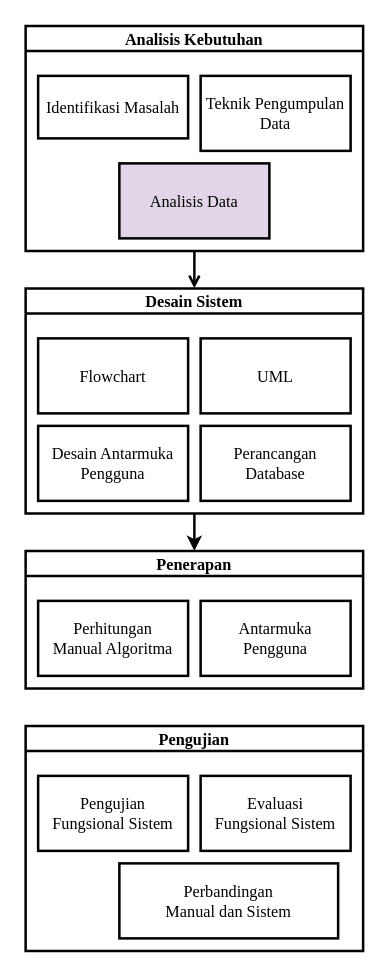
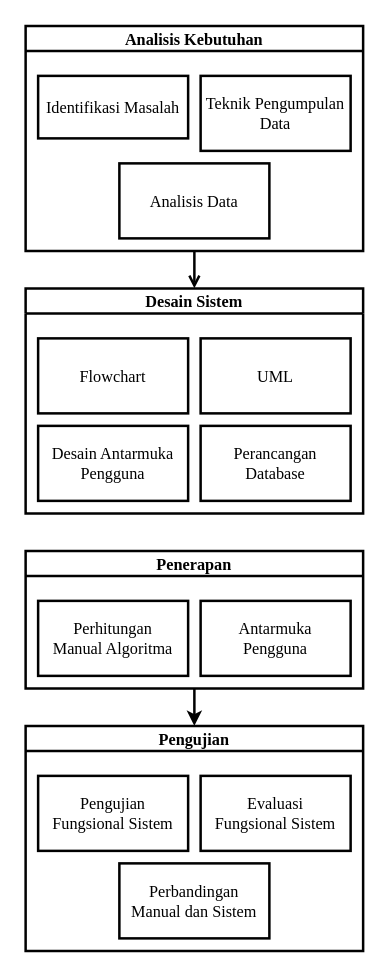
  <mxCell id="0" />
  <mxCell id="1" parent="0" />
  <mxCell id="2" value="Desain Sistem" style="swimlane;startSize=20;horizontal=1;containerType=tree;newEdgeStyle={&quot;edgeStyle&quot;:&quot;elbowEdgeStyle&quot;,&quot;startArrow&quot;:&quot;none&quot;,&quot;endArrow&quot;:&quot;none&quot;};fontFamily=Times New Roman;fontSize=13;strokeWidth=2;" vertex="1" parent="1"><mxGeometry x="20" y="230" width="270" height="180" as="geometry" /></mxCell>
  <mxCell id="3" value="Flowchart" style="whiteSpace=wrap;html=1;align=center;treeFolding=1;treeMoving=1;newEdgeStyle={&quot;edgeStyle&quot;:&quot;elbowEdgeStyle&quot;,&quot;startArrow&quot;:&quot;none&quot;,&quot;endArrow&quot;:&quot;none&quot;};fontFamily=Times New Roman;fontSize=13;strokeWidth=2;" vertex="1" parent="2"><mxGeometry x="10" y="40" width="120" height="60" as="geometry" /></mxCell>
  <mxCell id="4" value="UML" style="whiteSpace=wrap;html=1;align=center;treeFolding=1;treeMoving=1;newEdgeStyle={&quot;edgeStyle&quot;:&quot;elbowEdgeStyle&quot;,&quot;startArrow&quot;:&quot;none&quot;,&quot;endArrow&quot;:&quot;none&quot;};fontFamily=Times New Roman;fontSize=13;strokeWidth=2;" vertex="1" parent="2"><mxGeometry x="140" y="40" width="120" height="60" as="geometry" /></mxCell>
  <mxCell id="5" value="Desain Antarmuka&lt;br&gt;Pengguna" style="whiteSpace=wrap;html=1;align=center;treeFolding=1;treeMoving=1;newEdgeStyle={&quot;edgeStyle&quot;:&quot;elbowEdgeStyle&quot;,&quot;startArrow&quot;:&quot;none&quot;,&quot;endArrow&quot;:&quot;none&quot;};fontFamily=Times New Roman;fontSize=13;strokeWidth=2;" vertex="1" parent="2"><mxGeometry x="10" y="110" width="120" height="60" as="geometry" /></mxCell>
  <mxCell id="6" value="Perancangan&lt;br&gt;Database" style="whiteSpace=wrap;html=1;align=center;treeFolding=1;treeMoving=1;newEdgeStyle={&quot;edgeStyle&quot;:&quot;elbowEdgeStyle&quot;,&quot;startArrow&quot;:&quot;none&quot;,&quot;endArrow&quot;:&quot;none&quot;};fontFamily=Times New Roman;fontSize=13;strokeWidth=2;" vertex="1" parent="2"><mxGeometry x="140" y="110" width="120" height="60" as="geometry" /></mxCell>
  <mxCell id="7" value="Penerapan" style="swimlane;startSize=20;horizontal=1;containerType=tree;newEdgeStyle={&quot;edgeStyle&quot;:&quot;elbowEdgeStyle&quot;,&quot;startArrow&quot;:&quot;none&quot;,&quot;endArrow&quot;:&quot;none&quot;};fontFamily=Times New Roman;fontSize=13;strokeWidth=2;" vertex="1" parent="1"><mxGeometry x="20" y="440" width="270" height="110" as="geometry" /></mxCell>
  <mxCell id="8" value="Perhitungan&lt;br&gt;Manual Algoritma" style="whiteSpace=wrap;html=1;align=center;treeFolding=1;treeMoving=1;newEdgeStyle={&quot;edgeStyle&quot;:&quot;elbowEdgeStyle&quot;,&quot;startArrow&quot;:&quot;none&quot;,&quot;endArrow&quot;:&quot;none&quot;};fontFamily=Times New Roman;fontSize=13;strokeWidth=2;" vertex="1" parent="7"><mxGeometry x="10" y="40" width="120" height="60" as="geometry" /></mxCell>
  <mxCell id="9" value="Antarmuka&lt;br&gt;Pengguna" style="whiteSpace=wrap;html=1;align=center;treeFolding=1;treeMoving=1;newEdgeStyle={&quot;edgeStyle&quot;:&quot;elbowEdgeStyle&quot;,&quot;startArrow&quot;:&quot;none&quot;,&quot;endArrow&quot;:&quot;none&quot;};fontFamily=Times New Roman;fontSize=13;strokeWidth=2;" vertex="1" parent="7"><mxGeometry x="140" y="40" width="120" height="60" as="geometry" /></mxCell>
  <mxCell id="10" value="Pengujian" style="swimlane;startSize=20;horizontal=1;containerType=tree;newEdgeStyle={&quot;edgeStyle&quot;:&quot;elbowEdgeStyle&quot;,&quot;startArrow&quot;:&quot;none&quot;,&quot;endArrow&quot;:&quot;none&quot;};fontFamily=Times New Roman;fontSize=13;strokeWidth=2;" vertex="1" parent="1"><mxGeometry x="20" y="580" width="270" height="180" as="geometry" /></mxCell>
  <mxCell id="11" value="Pengujian&lt;br&gt;Fungsional Sistem" style="whiteSpace=wrap;html=1;align=center;treeFolding=1;treeMoving=1;newEdgeStyle={&quot;edgeStyle&quot;:&quot;elbowEdgeStyle&quot;,&quot;startArrow&quot;:&quot;none&quot;,&quot;endArrow&quot;:&quot;none&quot;};fontFamily=Times New Roman;fontSize=13;strokeWidth=2;" vertex="1" parent="10"><mxGeometry x="10" y="40" width="120" height="60" as="geometry" /></mxCell>
  <mxCell id="12" value="Evaluasi&lt;br&gt;Fungsional Sistem" style="whiteSpace=wrap;html=1;align=center;treeFolding=1;treeMoving=1;newEdgeStyle={&quot;edgeStyle&quot;:&quot;elbowEdgeStyle&quot;,&quot;startArrow&quot;:&quot;none&quot;,&quot;endArrow&quot;:&quot;none&quot;};fontFamily=Times New Roman;fontSize=13;strokeWidth=2;" vertex="1" parent="10"><mxGeometry x="140" y="40" width="120" height="60" as="geometry" /></mxCell>
- <mxCell id="13" value="Perbandingan&lt;br&gt;Manual dan Sistem" style="whiteSpace=wrap;html=1;align=center;treeFolding=1;treeMoving=1;newEdgeStyle={&quot;edgeStyle&quot;:&quot;elbowEdgeStyle&quot;,&quot;startArrow&quot;:&quot;none&quot;,&quot;endArrow&quot;:&quot;none&quot;};fontFamily=Times New Roman;fontSize=13;strokeWidth=2;" vertex="1" parent="10"><mxGeometry x="75" y="110" width="175" height="60" as="geometry" /></mxCell>
+ <mxCell id="13" value="Perbandingan&lt;br&gt;Manual dan Sistem" style="whiteSpace=wrap;html=1;align=center;treeFolding=1;treeMoving=1;newEdgeStyle={&quot;edgeStyle&quot;:&quot;elbowEdgeStyle&quot;,&quot;startArrow&quot;:&quot;none&quot;,&quot;endArrow&quot;:&quot;none&quot;};fontFamily=Times New Roman;fontSize=13;strokeWidth=2;" vertex="1" parent="10"><mxGeometry x="75" y="110" width="120" height="60" as="geometry" /></mxCell>
  <mxCell id="14" value="" style="endArrow=open;html=1;rounded=0;entryX=0.5;entryY=0;entryDx=0;entryDy=0;exitX=0.5;exitY=1;exitDx=0;exitDy=0;strokeWidth=2;" edge="1" parent="1" source="17" target="2"><mxGeometry width="50" height="50" relative="1" as="geometry"><mxPoint x="155" y="200" as="sourcePoint" /><mxPoint x="250" y="140" as="targetPoint" /></mxGeometry></mxCell>
- <mxCell id="15" value="" style="endArrow=classic;html=1;rounded=0;entryX=0.5;entryY=0;entryDx=0;entryDy=0;exitX=0.5;exitY=1;exitDx=0;exitDy=0;strokeWidth=2;" edge="1" parent="1" source="2" target="7"><mxGeometry width="50" height="50" relative="1" as="geometry"><mxPoint x="200" y="240" as="sourcePoint" /><mxPoint x="200" y="270" as="targetPoint" /><Array as="points" /></mxGeometry></mxCell>
+ <mxCell id="16" value="" style="endArrow=classic;html=1;rounded=0;entryX=0.5;entryY=0;entryDx=0;entryDy=0;exitX=0.5;exitY=1;exitDx=0;exitDy=0;strokeWidth=2;" edge="1" parent="1" source="7" target="10"><mxGeometry width="50" height="50" relative="1" as="geometry"><mxPoint x="270" y="420" as="sourcePoint" /><mxPoint x="270" y="450" as="targetPoint" /></mxGeometry></mxCell>
  <mxCell id="17" value="Analisis Kebutuhan" style="swimlane;startSize=20;horizontal=1;containerType=tree;newEdgeStyle={&quot;edgeStyle&quot;:&quot;elbowEdgeStyle&quot;,&quot;startArrow&quot;:&quot;none&quot;,&quot;endArrow&quot;:&quot;none&quot;};fontFamily=Times New Roman;fontSize=13;strokeWidth=2;" vertex="1" parent="1"><mxGeometry x="20" y="20" width="270" height="180" as="geometry" /></mxCell>
  <mxCell id="18" value="Identifikasi Masalah" style="whiteSpace=wrap;html=1;align=center;treeFolding=1;treeMoving=1;newEdgeStyle={&quot;edgeStyle&quot;:&quot;elbowEdgeStyle&quot;,&quot;startArrow&quot;:&quot;none&quot;,&quot;endArrow&quot;:&quot;none&quot;};fontFamily=Times New Roman;fontSize=13;strokeWidth=2;" vertex="1" parent="17"><mxGeometry x="10" y="40" width="120" height="50" as="geometry" /></mxCell>
  <mxCell id="19" value="Teknik Pengumpulan Data" style="whiteSpace=wrap;html=1;align=center;treeFolding=1;treeMoving=1;newEdgeStyle={&quot;edgeStyle&quot;:&quot;elbowEdgeStyle&quot;,&quot;startArrow&quot;:&quot;none&quot;,&quot;endArrow&quot;:&quot;none&quot;};fontFamily=Times New Roman;fontSize=13;strokeWidth=2;" vertex="1" parent="17"><mxGeometry x="140" y="40" width="120" height="60" as="geometry" /></mxCell>
- <mxCell id="20" value="Analisis Data" style="whiteSpace=wrap;html=1;align=center;treeFolding=1;treeMoving=1;newEdgeStyle={&quot;edgeStyle&quot;:&quot;elbowEdgeStyle&quot;,&quot;startArrow&quot;:&quot;none&quot;,&quot;endArrow&quot;:&quot;none&quot;};fontFamily=Times New Roman;fontSize=13;strokeWidth=2;fillColor=#e1d5e7;" vertex="1" parent="17"><mxGeometry x="75" y="110" width="120" height="60" as="geometry" /></mxCell>
+ <mxCell id="20" value="Analisis Data" style="whiteSpace=wrap;html=1;align=center;treeFolding=1;treeMoving=1;newEdgeStyle={&quot;edgeStyle&quot;:&quot;elbowEdgeStyle&quot;,&quot;startArrow&quot;:&quot;none&quot;,&quot;endArrow&quot;:&quot;none&quot;};fontFamily=Times New Roman;fontSize=13;strokeWidth=2;" vertex="1" parent="17"><mxGeometry x="75" y="110" width="120" height="60" as="geometry" /></mxCell>
